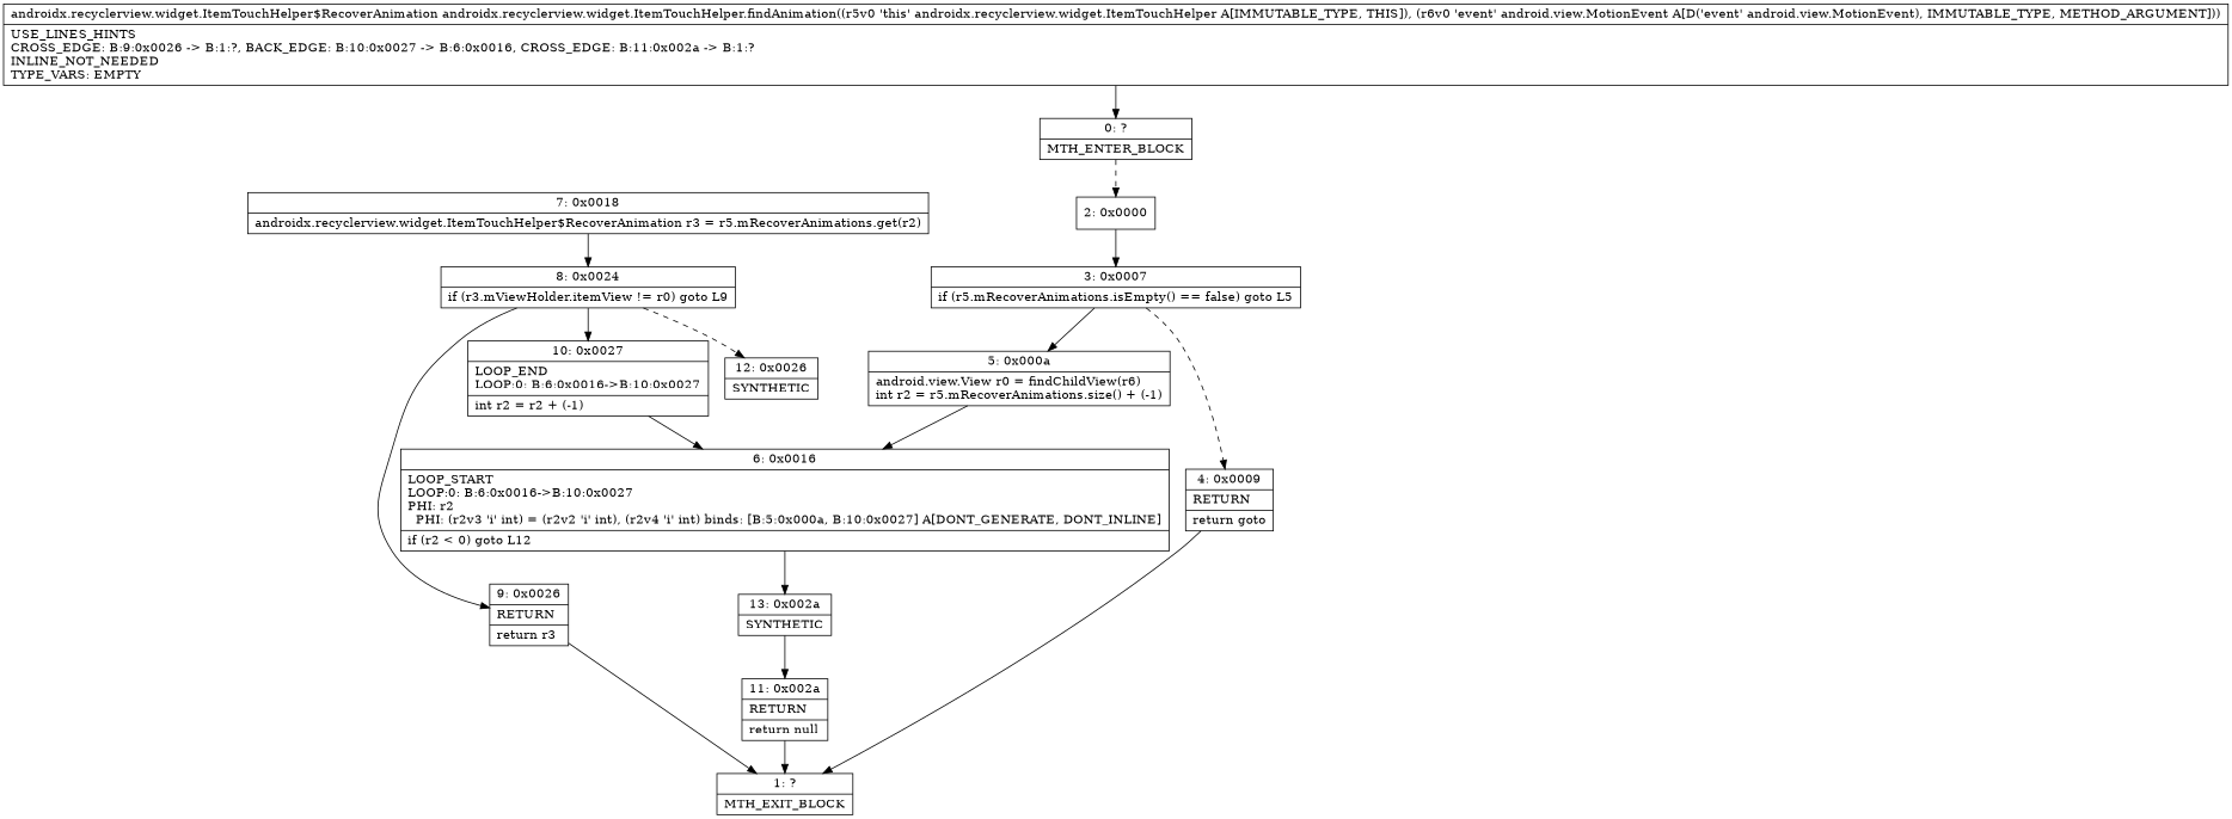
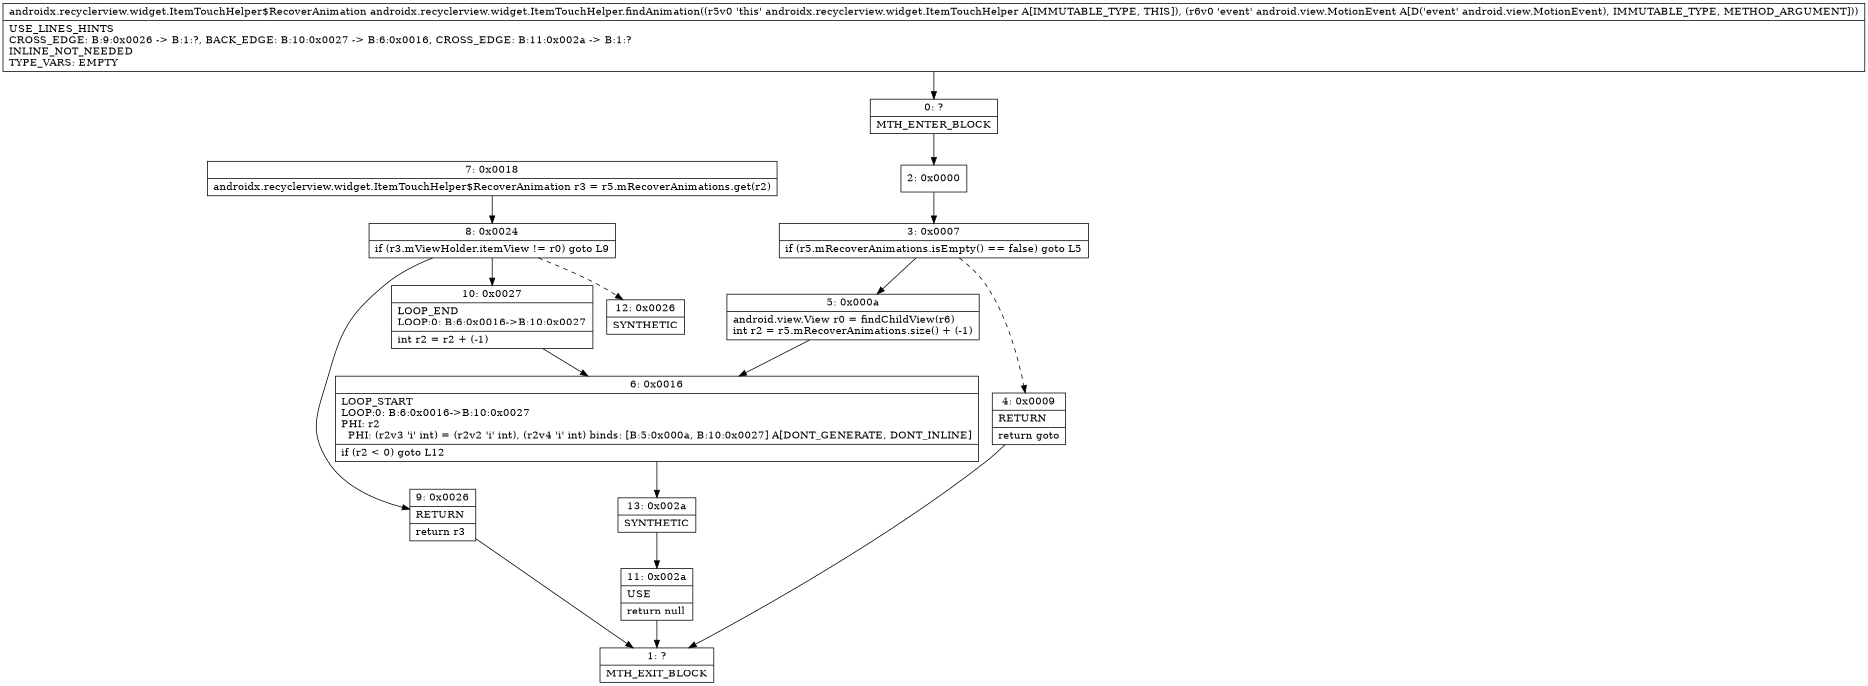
  digraph {
    node [shape=record]
    n1 [label="{0\:\ ?|MTH_ENTER_BLOCK\l}"]
    n2 [label="{2\:\ 0x0000}"]
    n3 [label="{3\:\ 0x0007|if (r5.mRecoverAnimations.isEmpty() == false) goto L5\l}"]
    n4 [label="{4\:\ 0x0009|RETURN\l|return goto\l}"]
    n5 [label="{5\:\ 0x000a|android.view.View r0 = findChildView(r6)\lint r2 = r5.mRecoverAnimations.size() + (\-1)\l}"]
    n6 [label="{1\:\ ?|MTH_EXIT_BLOCK\l}"]
    n7 [label="{6\:\ 0x0016|LOOP_START\lLOOP:0: B:6:0x0016\-\>B:10:0x0027\lPHI: r2 \l  PHI: (r2v3 'i' int) = (r2v2 'i' int), (r2v4 'i' int) binds: [B:5:0x000a, B:10:0x0027] A[DONT_GENERATE, DONT_INLINE]\l|if (r2 \< 0) goto L12\l}"]
    n8 [label="{13\:\ 0x002a|SYNTHETIC\l}"]
    n9 [label="{7\:\ 0x0018|androidx.recyclerview.widget.ItemTouchHelper$RecoverAnimation r3 = r5.mRecoverAnimations.get(r2)\l}"]
    n10 [label="{8\:\ 0x0024|if (r3.mViewHolder.itemView != r0) goto L9\l}"]
-   n11 [label="{11\:\ 0x002a|RETURN\l|return null\l}"]
+   n11 [label="{11\:\ 0x002a|USE\l|return null\l}"]
    n12 [label="{10\:\ 0x0027|LOOP_END\lLOOP:0: B:6:0x0016\-\>B:10:0x0027\l|int r2 = r2 + (\-1)\l}"]
    n13 [label="{12\:\ 0x0026|SYNTHETIC\l}"]
    n14 [label="{9\:\ 0x0026|RETURN\l|return r3\l}"]
    n15 [label="{androidx.recyclerview.widget.ItemTouchHelper$RecoverAnimation androidx.recyclerview.widget.ItemTouchHelper.findAnimation((r5v0 'this' androidx.recyclerview.widget.ItemTouchHelper A[IMMUTABLE_TYPE, THIS]), (r6v0 'event' android.view.MotionEvent A[D('event' android.view.MotionEvent), IMMUTABLE_TYPE, METHOD_ARGUMENT]))  | USE_LINES_HINTS\lCROSS_EDGE: B:9:0x0026 \-\> B:1:?, BACK_EDGE: B:10:0x0027 \-\> B:6:0x0016, CROSS_EDGE: B:11:0x002a \-\> B:1:?\lINLINE_NOT_NEEDED\lTYPE_VARS: EMPTY\l}"]
-   n1 -> n2 [style=dashed]
+   n1 -> n2
    n2 -> n3
    n3 -> n4 [style=dashed]
    n3 -> n5
    n4 -> n6
    n5 -> n7
    n7 -> n8
    n8 -> n11
    n9 -> n10
    n10 -> n12
    n10 -> n13 [style=dashed]
    n10 -> n14
    n11 -> n6
    n12 -> n7
    n14 -> n6
    n15 -> n1
  }
